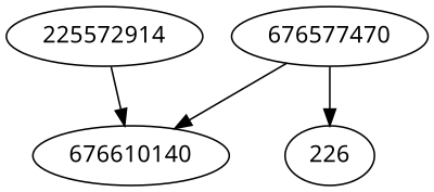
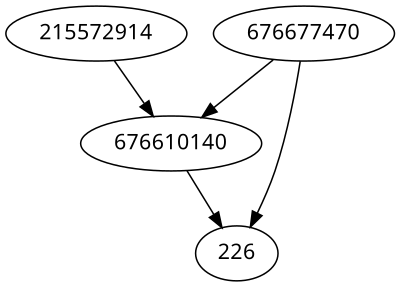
  strict digraph {
    fontname="Noto Sans"
    node [fontname="Noto Sans"]
    edge [fontname="Noto Sans"]
-   225572914
+   225572914 [label=215572914]
    676610140
-   676577470
+   676577470 [label=676677470]
    n4 [label=226]
    225572914 -> 676610140
+   676610140 -> n4
    676577470 -> 676610140
    676577470 -> n4
  }
